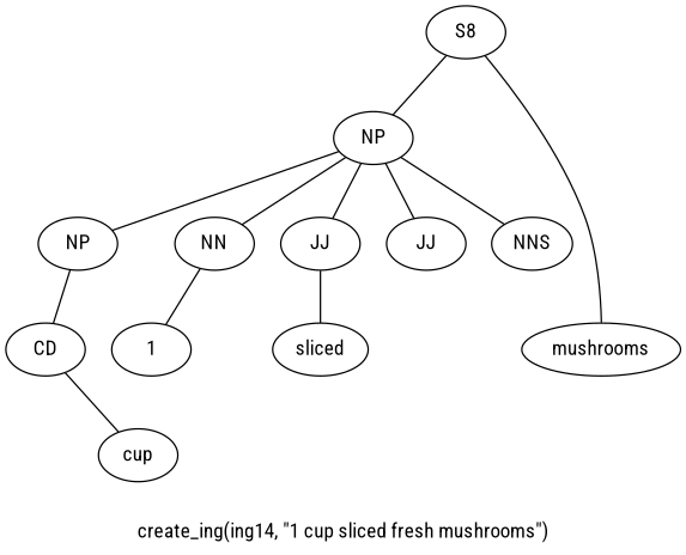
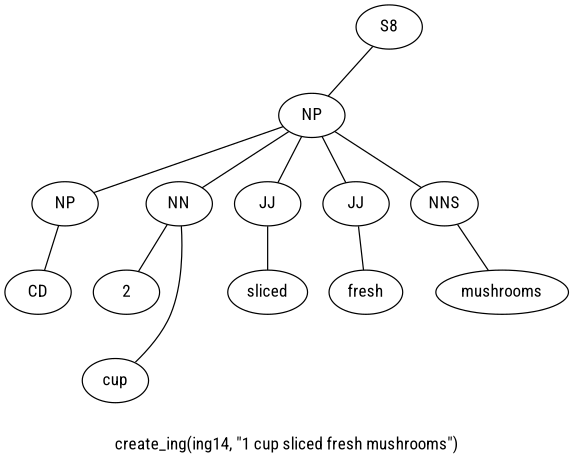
  graph {
    fontname="Roboto Condensed"
    label="create_ing(ing14, \"1 cup sliced fresh mushrooms\")"
    node [fontname="Roboto Condensed"]
    edge [fontname="Roboto Condensed"]
    n1 [label=S8]
    n2 [label=NP]
    n3 [label=NP]
    n4 [label=NN]
    n5 [label=JJ]
    n6 [label=JJ]
    n7 [label=NNS]
    n8 [label=CD]
-   n9 [label=1]
+   n9 [label=2]
    n10 [label=cup]
    n11 [label=sliced]
+   n12 [label=fresh]
    n13 [label=mushrooms]
    n1 -- n2
    n2 -- n3
    n2 -- n4
    n2 -- n5
    n2 -- n6
    n2 -- n7
    n3 -- n8
    n4 -- n9
-   n8 -- n10
+   n4 -- n10
    n5 -- n11
-   n1 -- n13
+   n6 -- n12
+   n7 -- n13
  }
